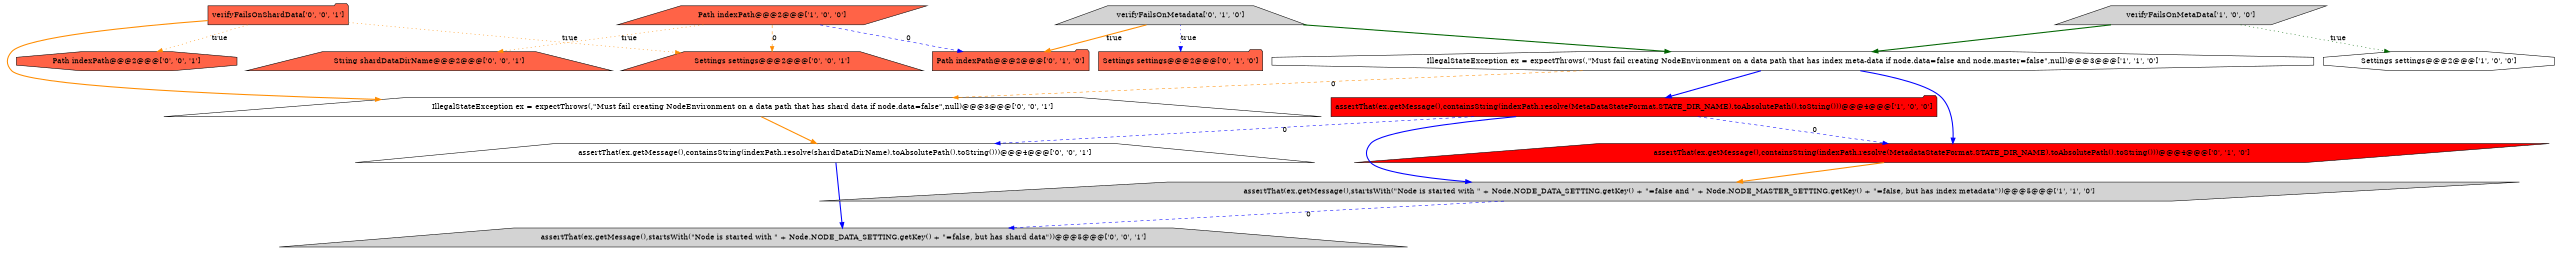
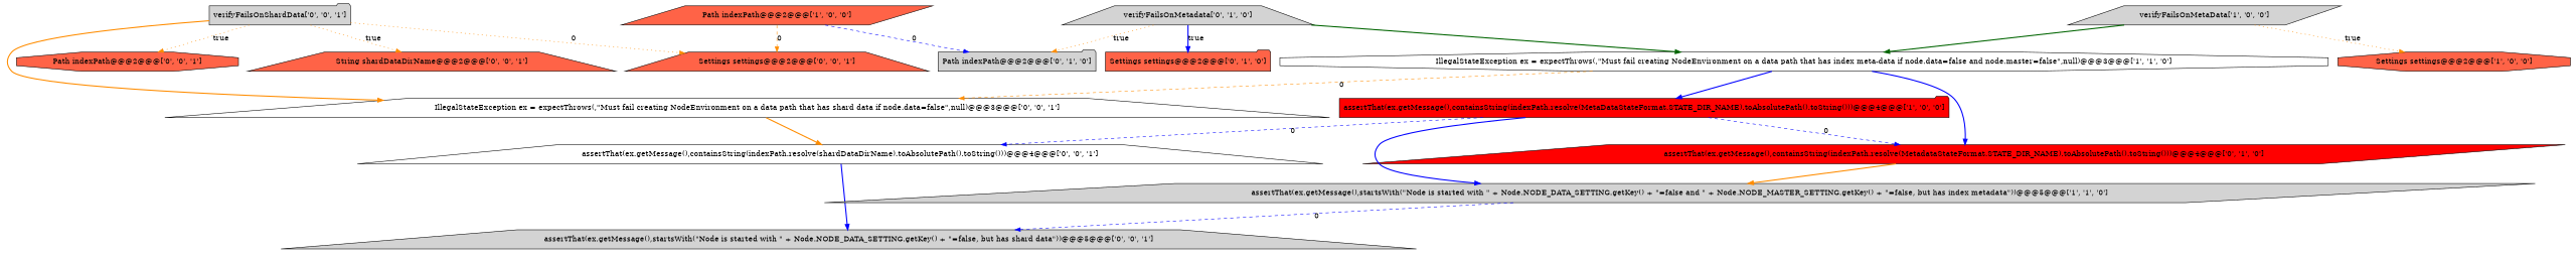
  digraph {
    node [fillcolor=tomato shape=trapezium style=filled]
    edge [color=darkorange style=bold]
-   n1 [label="verifyFailsOnShardData['0', '0', '1']" shape=folder]
+   n1 [fillcolor=lightgray label="verifyFailsOnShardData['0', '0', '1']" shape=folder]
    n2 [label="Path indexPath@@@2@@@['0', '0', '1']" shape=octagon]
    n3 [label="String shardDataDirName@@@2@@@['0', '0', '1']"]
    n4 [fillcolor=white label="IllegalStateException ex = expectThrows(,\"Must fail creating NodeEnvironment on a data path that has shard data if node.data=false\",null)@@@3@@@['0', '0', '1']"]
    n5 [label="Settings settings@@@2@@@['0', '0', '1']"]
    n6 [fillcolor=white label="assertThat(ex.getMessage(),containsString(indexPath.resolve(shardDataDirName).toAbsolutePath().toString()))@@@4@@@['0', '0', '1']"]
    n7 [fillcolor=lightgray label="assertThat(ex.getMessage(),startsWith(\"Node is started with \" + Node.NODE_DATA_SETTING.getKey() + \"=false and \" + Node.NODE_MASTER_SETTING.getKey() + \"=false, but has index metadata\"))@@@5@@@['1', '1', '0']" shape=parallelogram]
    n8 [fillcolor=lightgray label="assertThat(ex.getMessage(),startsWith(\"Node is started with \" + Node.NODE_DATA_SETTING.getKey() + \"=false, but has shard data\"))@@@5@@@['0', '0', '1']"]
    n9 [fillcolor=lightgray label="verifyFailsOnMetadata['0', '1', '0']"]
    n10 [label="Settings settings@@@2@@@['0', '1', '0']" shape=folder]
    n11 [fillcolor=white label="IllegalStateException ex = expectThrows(,\"Must fail creating NodeEnvironment on a data path that has index meta-data if node.data=false and node.master=false\",null)@@@3@@@['1', '1', '0']" shape=octagon]
-   n12 [label="Path indexPath@@@2@@@['0', '1', '0']" shape=folder]
+   n12 [fillcolor=lightgray label="Path indexPath@@@2@@@['0', '1', '0']" shape=folder]
    n13 [fillcolor=red label="assertThat(ex.getMessage(),containsString(indexPath.resolve(MetadataStateFormat.STATE_DIR_NAME).toAbsolutePath().toString()))@@@4@@@['0', '1', '0']" shape=parallelogram]
    n14 [fillcolor=red label="assertThat(ex.getMessage(),containsString(indexPath.resolve(MetaDataStateFormat.STATE_DIR_NAME).toAbsolutePath().toString()))@@@4@@@['1', '0', '0']" shape=folder]
    n15 [fillcolor=lightgray label="verifyFailsOnMetaData['1', '0', '0']" shape=parallelogram]
-   n16 [fillcolor=white label="Settings settings@@@2@@@['1', '0', '0']" shape=octagon]
+   n16 [label="Settings settings@@@2@@@['1', '0', '0']" shape=octagon]
    n17 [label="Path indexPath@@@2@@@['1', '0', '0']" shape=parallelogram]
    n1 -> n2 [label=true style=dotted]
-   n17 -> n3 [label=true style=dotted]
+   n1 -> n3 [label=true style=dotted]
    n1 -> n4
-   n1 -> n5 [label=true style=dotted]
+   n1 -> n5 [label=0 style=dotted]
    n4 -> n6
    n6 -> n8 [color=blue]
    n7 -> n8 [color=blue label=0 style=dashed]
-   n9 -> n10 [color=blue label=true style=dotted]
+   n9 -> n10 [color=blue label=true]
    n9 -> n11 [color=darkgreen]
-   n9 -> n12 [label=true]
+   n9 -> n12 [label=true style=dotted]
    n11 -> n4 [label=0 style=dashed]
    n11 -> n13 [color=blue]
    n11 -> n14 [color=blue]
    n13 -> n7
    n14 -> n6 [color=blue label=0 style=dashed]
    n14 -> n7 [color=blue]
    n14 -> n13 [color=blue label=0 style=dashed]
    n15 -> n11 [color=darkgreen]
-   n15 -> n16 [color=darkgreen label=true style=dotted]
+   n15 -> n16 [label=true style=dotted]
    n17 -> n5 [label=0 style=dashed]
    n17 -> n12 [color=blue label=0 style=dashed]
  }
